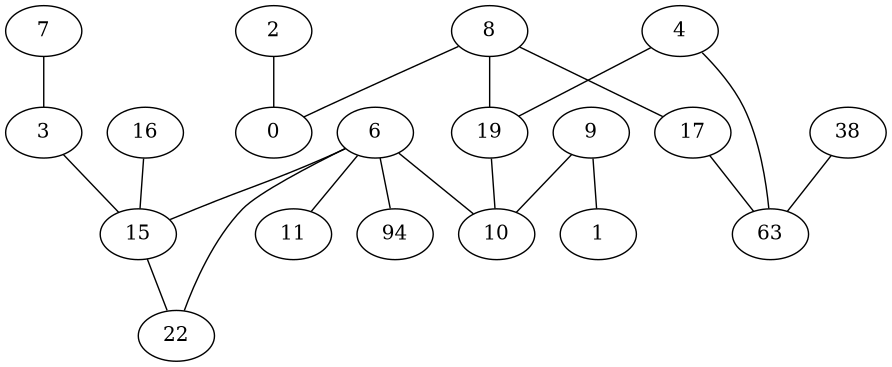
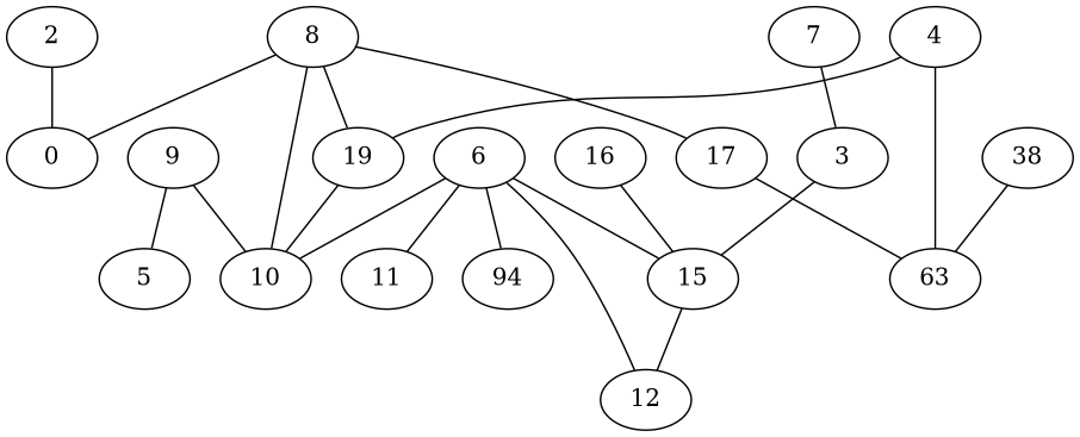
  digraph {
    edge [color=black dir=none]
    2
    0
    16
    15
-   12 [label=22]
+   12
    3
    6
    11
    n9 [label=94]
    10
    19
    8
    17
    n14 [label=63]
    7
    n16 [label=38]
    4
    9
-   5 [label=1]
+   5
    subgraph sub_1 {
      2
      0
      16
      15
      12
      3
      6
      11
      n9
      10
      19
      8
      17
      n14
      7
      n16
      4
      9
      5
    }
    2 -> 0
    16 -> 15
    15 -> 12
    3 -> 15
    6 -> 15
    6 -> 12
    6 -> 11
    6 -> n9
    6 -> 10
    19 -> 10
    8 -> 0
+   8 -> 10
    8 -> 19
    8 -> 17
    17 -> n14
    7 -> 3
    n16 -> n14
    4 -> 19
    4 -> n14
    9 -> 10
    9 -> 5
  }
